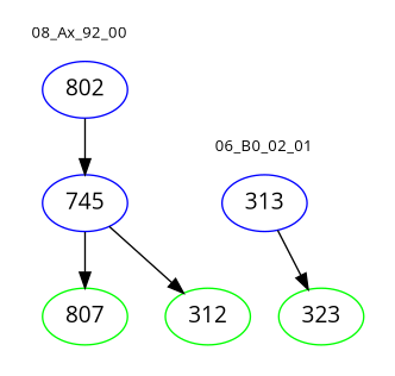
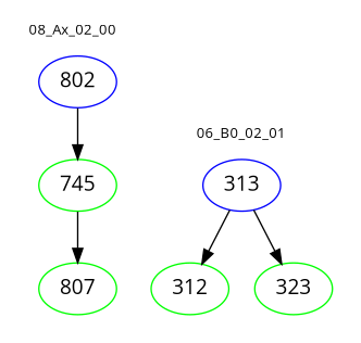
  digraph {
    fontname="Open Sans"
    node [color=green fontname="Open Sans"]
    edge [color=black fontname="Open Sans"]
    n1 [color=blue label=802]
-   n2 [color=blue label=745]
+   n2 [label=745]
    n3 [label=807]
    n4 [color=blue label=313]
    n5 [label=312]
    n6 [label=323]
    subgraph cluster_1 {
      color=white
      fontsize=10
-     label="08_Ax_92_00"
+     label="08_Ax_02_00"
      n1
      n2
      n3
    }
    subgraph cluster_2 {
      color=white
      fontsize=10
      label="06_B0_02_01"
      n4
      n5
      n6
    }
    n1 -> n2
    n2 -> n3
-   n2 -> n5
+   n4 -> n5
    n4 -> n6
  }
